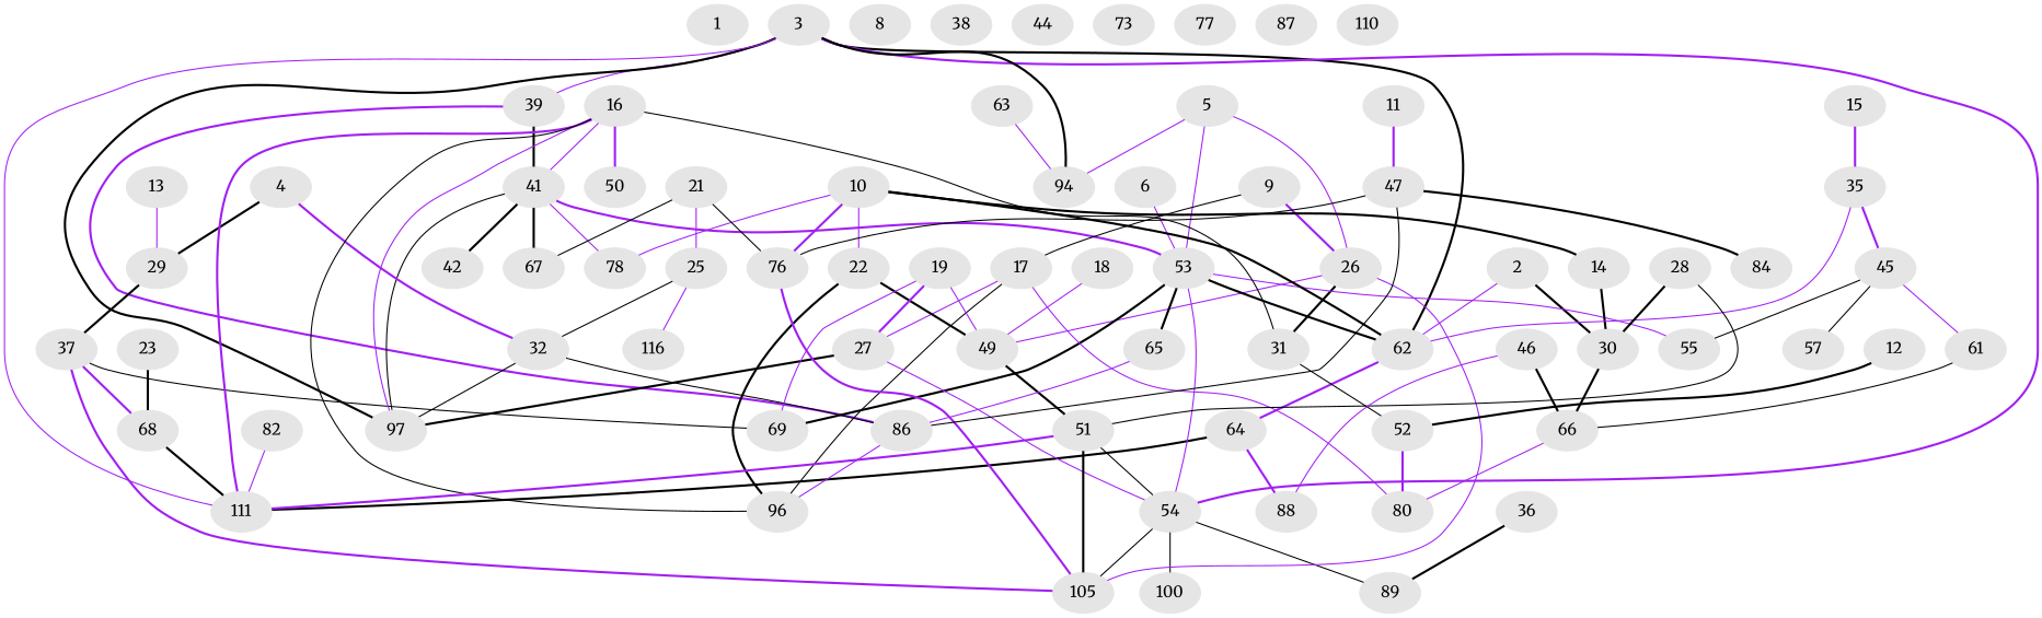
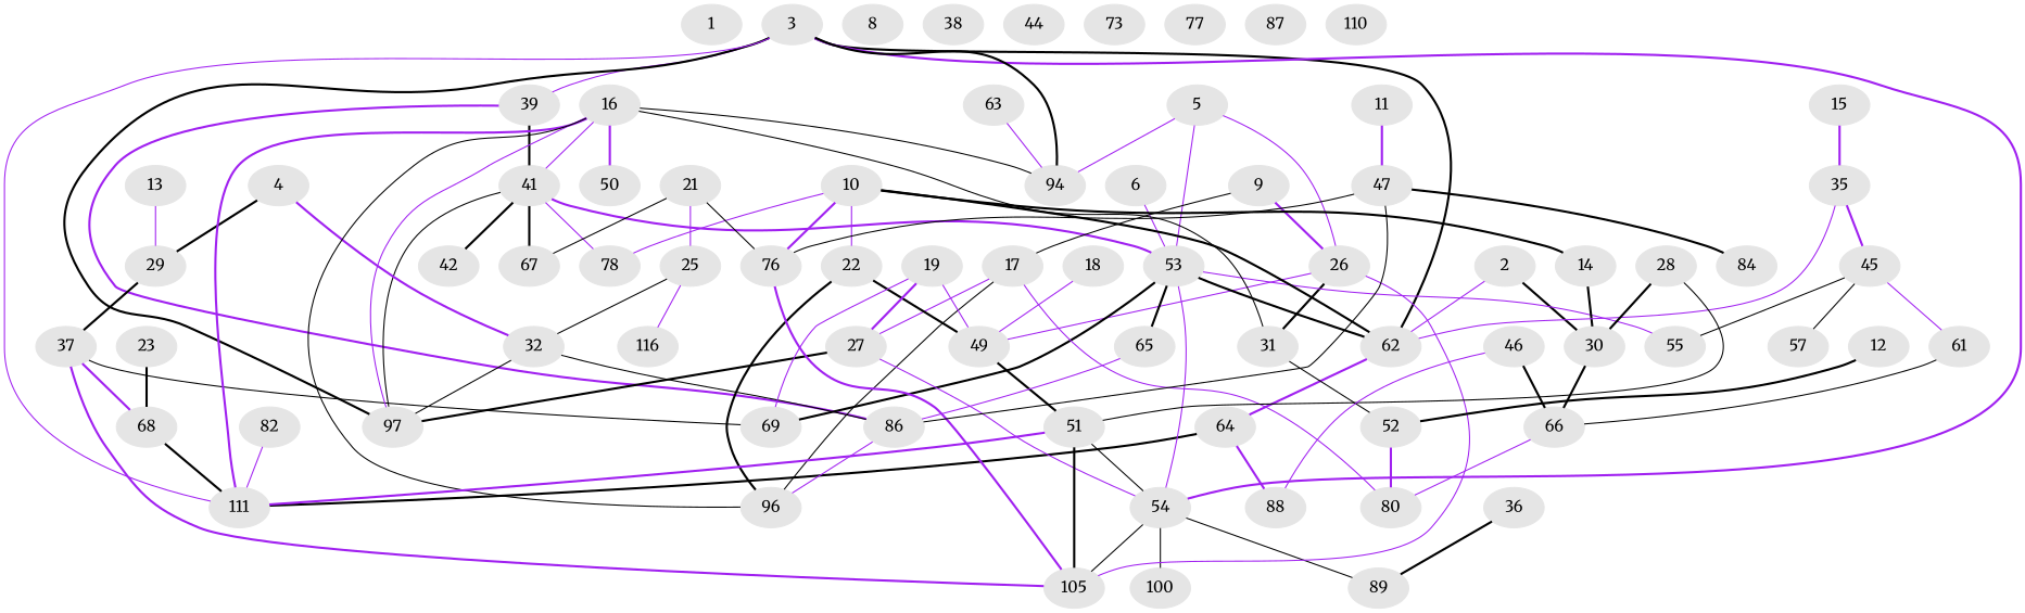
  graph {
    fontname=Merriweather
    node [color=gray90 fontname=Merriweather style=filled]
    edge [color=black fontname=Merriweather style=solid]
    1 [super="+93"]
    2 [super="+43"]
    30 [super="+60"]
    62 [super="+92"]
    66 [super="+112"]
    64 [super="+114"]
    3 [super="+59"]
    39 [super="+40"]
    54
    94 [super="+104"]
    97 [super="+103"]
    111 [super="+118"]
    41 [super="+83"]
    86 [super="+109"]
    105 [super="+115"]
    89 [super="+108"]
    100
    4 [super="+7"]
    29 [super="+71"]
    32 [super="+90"]
    37 [super="+74"]
    5 [super="+48"]
    26 [super="+106"]
    53 [super="+91"]
    31
    49
    69 [super="+75"]
    55
    65
    6
    8
    9 [super="+33"]
    17 [super="+56"]
    96 [super="+102"]
    27 [super="+34"]
    80 [super="+98"]
    10 [super="+58"]
    14
    22
    76 [super="+101"]
    78
    47 [super="+79"]
    84
    11
    12 [super="+81"]
    52 [super="+95"]
    13
    15
    35
    45 [super="+70"]
    16 [super="+99"]
    50
    67
    42
    18 [super="+24"]
    51 [super="+72"]
    19 [super="+20"]
    21 [super="+107"]
    25 [super="+117"]
    116
    23 [super="+85"]
    68
    28 [super="+113"]
    57
    61
    36
    38
    44
    46
    88
    63
    73
    77
    82
    87
    110
    2 -- 30 [style=bold weight=2]
    2 -- 62 [color=purple]
    30 -- 66 [style=bold]
    62 -- 64 [color=purple style=bold]
    66 -- 80 [color=purple]
    64 -- 111 [style=bold]
    64 -- 88 [color=purple style=bold]
    3 -- 62 [style=bold]
    3 -- 39 [color=purple]
    3 -- 54 [color=purple style=bold]
    3 -- 94 [style=bold]
    3 -- 97 [style=bold]
    3 -- 111 [color=purple]
    39 -- 41 [style=bold]
    39 -- 86 [color=purple style=bold]
    54 -- 105
    54 -- 89
    54 -- 100
    41 -- 97
    41 -- 53 [color=purple style=bold]
    41 -- 78 [color=purple]
    41 -- 67 [style=bold]
    41 -- 42 [style=bold]
    86 -- 96 [color=purple]
    4 -- 29 [style=bold]
    4 -- 32 [color=purple style=bold]
    29 -- 37 [style=bold]
    32 -- 97
    32 -- 86
    37 -- 105 [color=purple style=bold]
    37 -- 69
    37 -- 68 [color=purple style=bold]
    5 -- 94 [color=purple]
    5 -- 26 [color=purple]
    5 -- 53 [color=purple]
    26 -- 105 [color=purple]
    26 -- 31 [style=bold]
    26 -- 49 [color=purple]
    53 -- 62 [style=bold]
    53 -- 54 [color=purple]
    53 -- 69 [style=bold]
    53 -- 55 [color=purple]
    53 -- 65 [style=bold]
    31 -- 52
    49 -- 51 [style=bold]
    65 -- 86 [color=purple]
    6 -- 53 [color=purple]
    9 -- 26 [color=purple style=bold]
    9 -- 17
    17 -- 96
    17 -- 27 [color=purple]
    17 -- 80 [color=purple]
    27 -- 54 [color=purple]
    27 -- 97 [style=bold]
    10 -- 62 [style=bold]
    10 -- 14 [style=bold]
    10 -- 22 [color=purple]
    10 -- 76 [color=purple style=bold]
    10 -- 78 [color=purple]
    14 -- 30 [style=bold]
    22 -- 49 [style=bold]
    22 -- 96 [style=bold]
    76 -- 105 [color=purple style=bold]
    47 -- 86
    47 -- 76
    47 -- 84 [style=bold]
    11 -- 47 [color=purple style=bold]
    12 -- 52 [style=bold]
    52 -- 80 [color=purple style=bold]
    13 -- 29 [color=purple]
    15 -- 35 [color=purple style=bold]
    35 -- 62 [color=purple]
    35 -- 45 [color=purple style=bold]
    45 -- 55 [weight=2]
    45 -- 57
    45 -- 61 [color=purple]
+   16 -- 94 [weight=2]
    16 -- 97 [color=purple]
    16 -- 111 [color=purple style=bold]
    16 -- 41 [color=purple]
    16 -- 31
    16 -- 96
    16 -- 50 [color=purple style=bold]
    18 -- 49 [color=purple]
    51 -- 54
    51 -- 111 [color=purple style=bold]
    51 -- 105 [style=bold]
    19 -- 49 [color=purple]
    19 -- 69 [color=purple]
    19 -- 27 [color=purple style=bold]
    21 -- 76
    21 -- 67
    21 -- 25 [color=purple]
    25 -- 32
    25 -- 116 [color=purple]
    23 -- 68 [style=bold]
    68 -- 111 [style=bold]
    28 -- 30 [style=bold]
    28 -- 51
    61 -- 66
    36 -- 89 [style=bold]
    46 -- 66 [style=bold]
    46 -- 88 [color=purple]
    63 -- 94 [color=purple]
    82 -- 111 [color=purple]
  }
